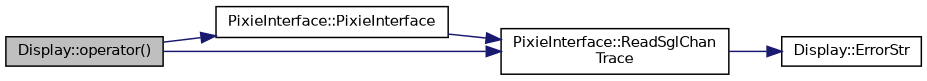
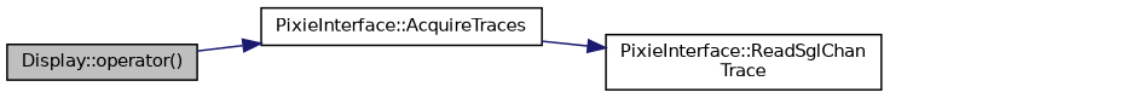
  digraph {
    rankdir=LR
    node [color=black fillcolor=white fontname=Helvetica fontsize=10 shape=record style=filled]
    edge [color=midnightblue fontname=Helvetica fontsize=10 labelfontname=Helvetica labelfontsize=10 style=solid]
    n1 [fillcolor=grey75 fontcolor=black height=0.2 label="Display::operator()" width=0.4]
-   n2 [height=0.2 label="PixieInterface::PixieInterface" width=0.4]
+   n2 [height=0.2 label="PixieInterface::AcquireTraces" width=0.4]
    n3 [height=0.2 label="PixieInterface::ReadSglChan\lTrace" width=0.4]
-   n4 [height=0.2 label="Display::ErrorStr" width=0.4]
    n1 -> n2
-   n1 -> n3
    n2 -> n3
-   n3 -> n4
  }
